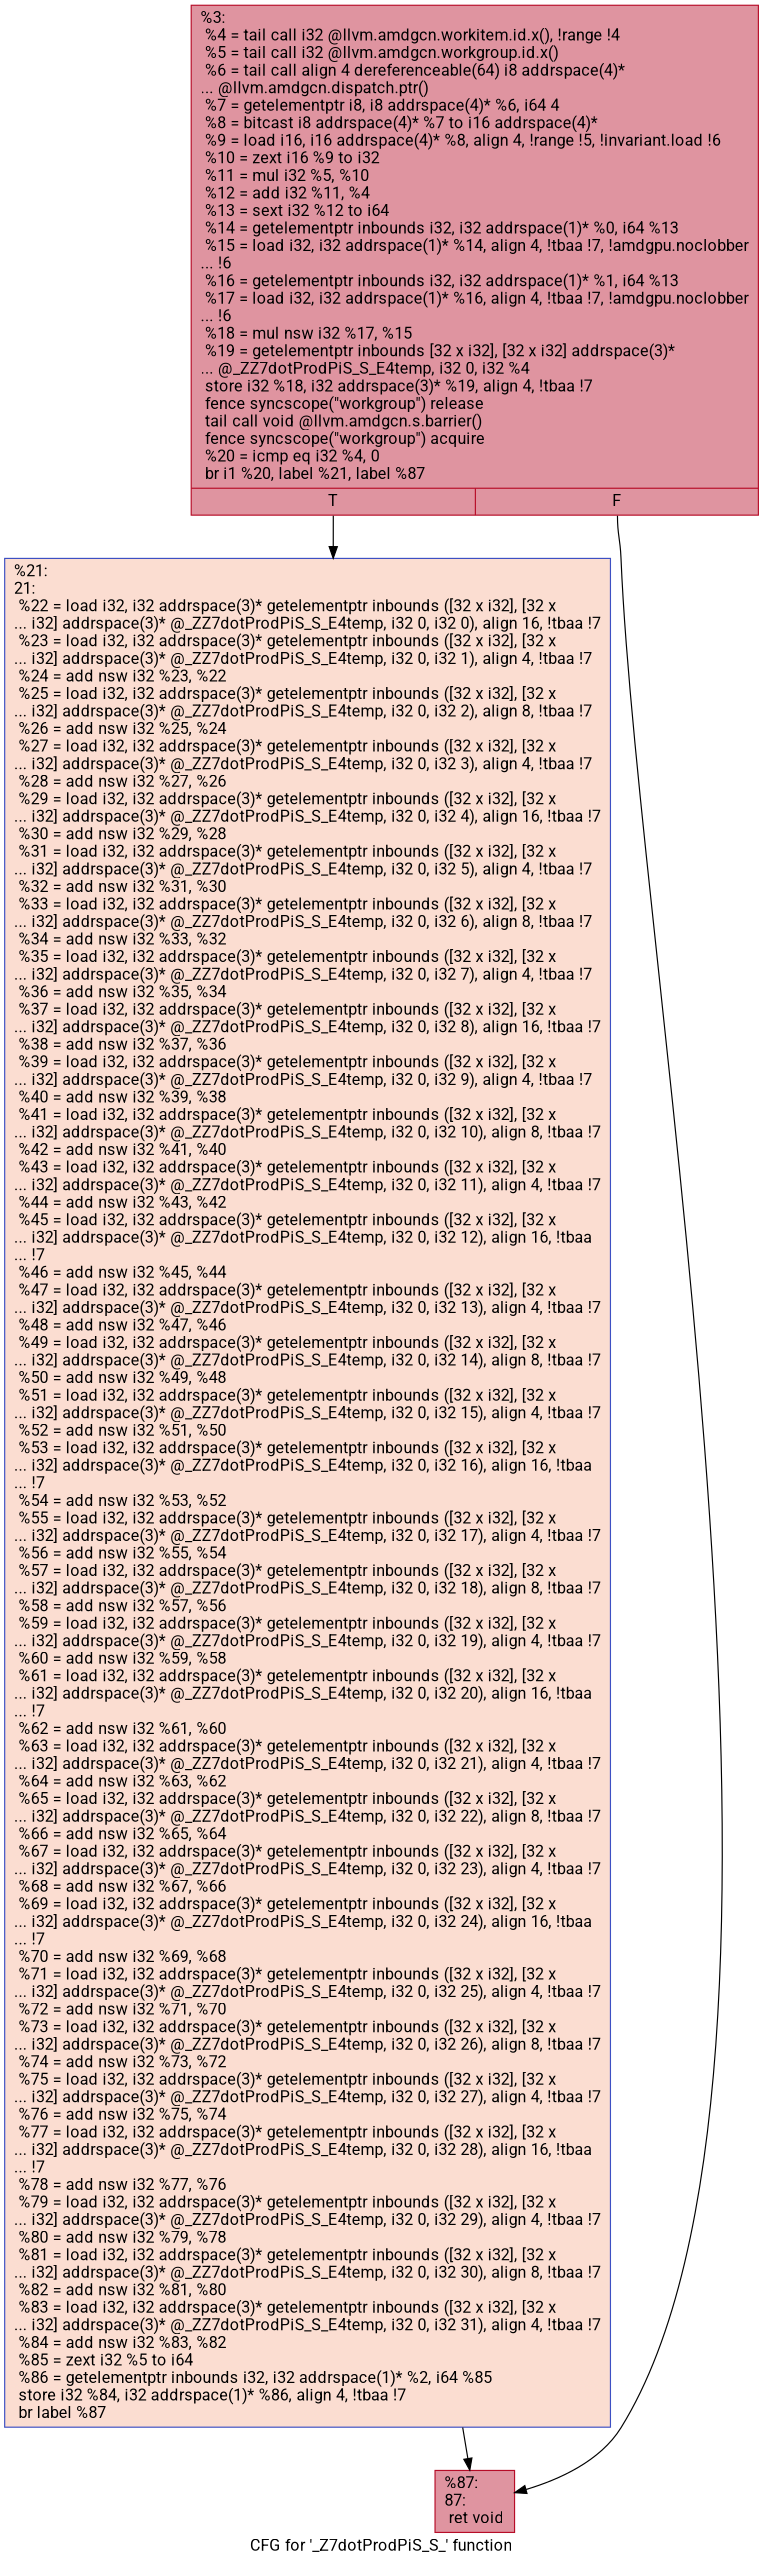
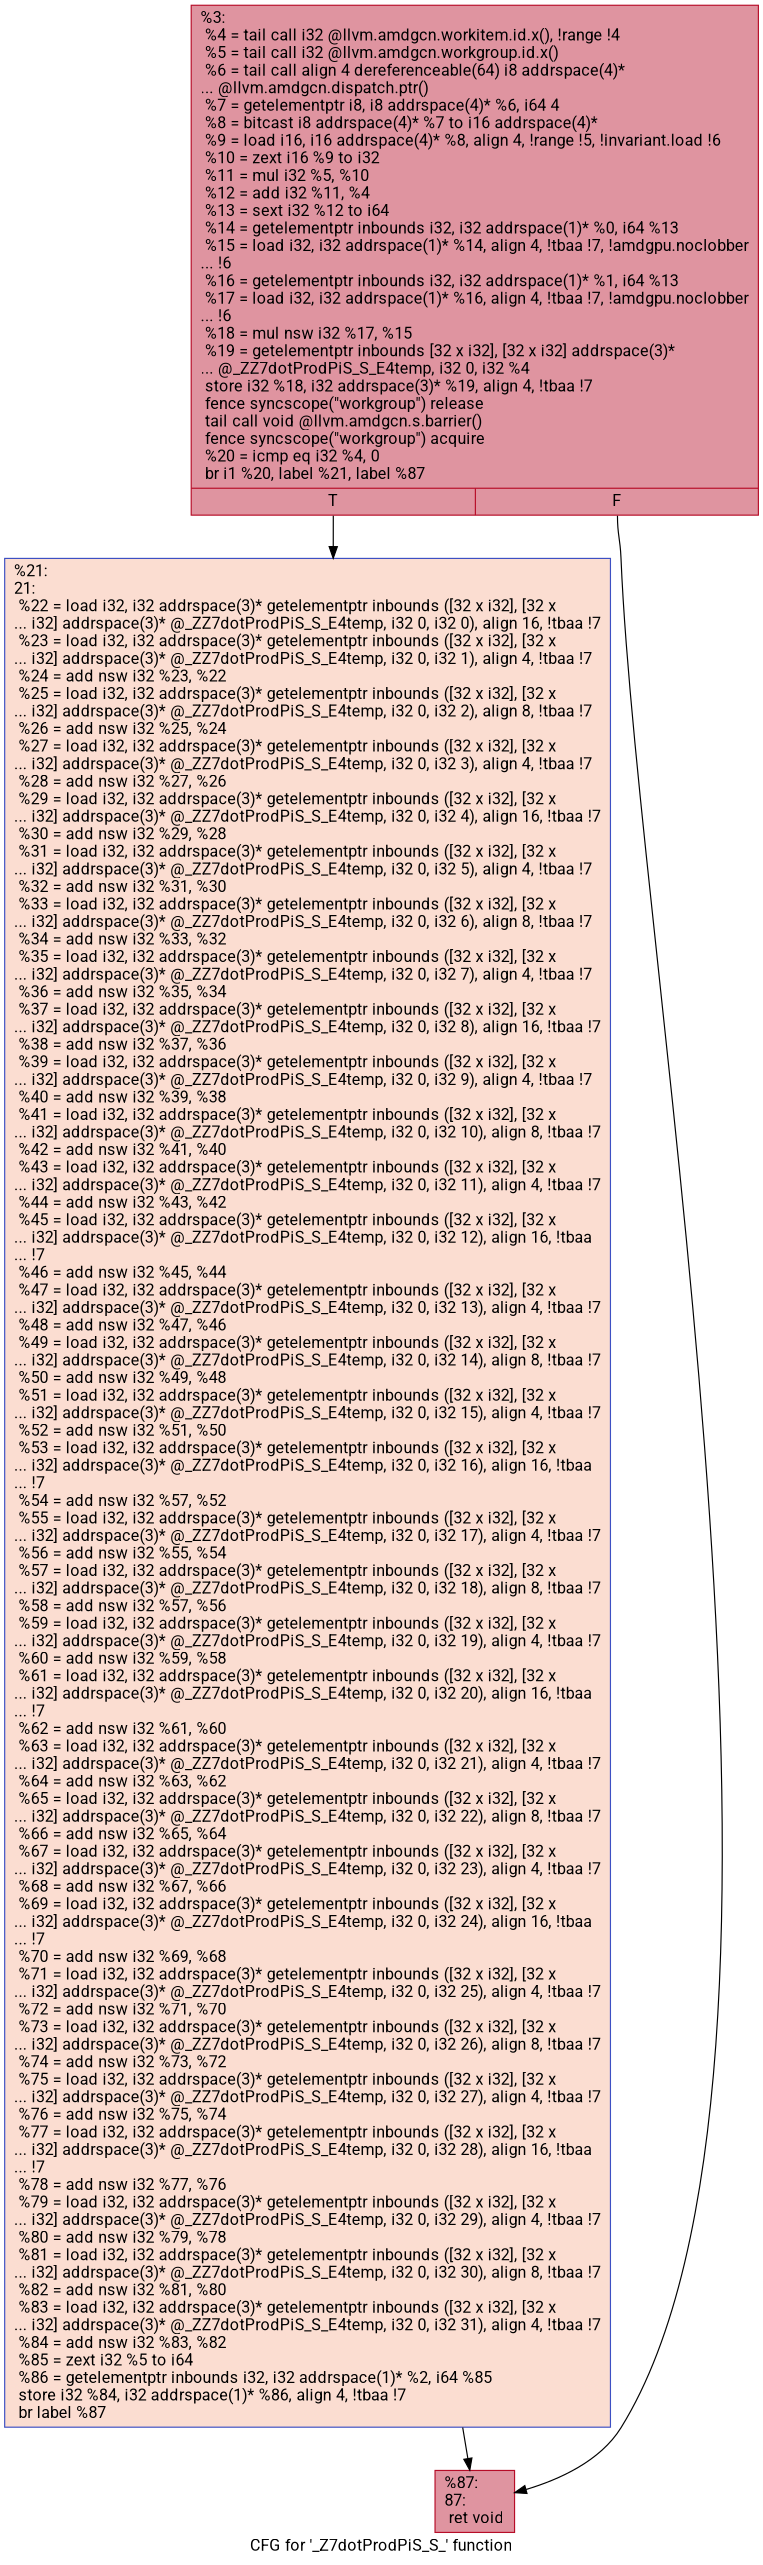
  digraph {
    label="CFG for '_Z7dotProdPiS_S_' function"
    fontname=Roboto
    node [color="#b70d28ff" fillcolor="#b70d2870" shape=record style=filled fontname=Roboto]
    edge [fontname=Roboto]
    n1 [label="{%3:\l  %4 = tail call i32 @llvm.amdgcn.workitem.id.x(), !range !4\l  %5 = tail call i32 @llvm.amdgcn.workgroup.id.x()\l  %6 = tail call align 4 dereferenceable(64) i8 addrspace(4)*\l... @llvm.amdgcn.dispatch.ptr()\l  %7 = getelementptr i8, i8 addrspace(4)* %6, i64 4\l  %8 = bitcast i8 addrspace(4)* %7 to i16 addrspace(4)*\l  %9 = load i16, i16 addrspace(4)* %8, align 4, !range !5, !invariant.load !6\l  %10 = zext i16 %9 to i32\l  %11 = mul i32 %5, %10\l  %12 = add i32 %11, %4\l  %13 = sext i32 %12 to i64\l  %14 = getelementptr inbounds i32, i32 addrspace(1)* %0, i64 %13\l  %15 = load i32, i32 addrspace(1)* %14, align 4, !tbaa !7, !amdgpu.noclobber\l... !6\l  %16 = getelementptr inbounds i32, i32 addrspace(1)* %1, i64 %13\l  %17 = load i32, i32 addrspace(1)* %16, align 4, !tbaa !7, !amdgpu.noclobber\l... !6\l  %18 = mul nsw i32 %17, %15\l  %19 = getelementptr inbounds [32 x i32], [32 x i32] addrspace(3)*\l... @_ZZ7dotProdPiS_S_E4temp, i32 0, i32 %4\l  store i32 %18, i32 addrspace(3)* %19, align 4, !tbaa !7\l  fence syncscope(\"workgroup\") release\l  tail call void @llvm.amdgcn.s.barrier()\l  fence syncscope(\"workgroup\") acquire\l  %20 = icmp eq i32 %4, 0\l  br i1 %20, label %21, label %87\l|{<s0>T|<s1>F}}"]
-   n2 [color="#3d50c3ff" fillcolor="#f7b39670" label="{%21:\l21:                                               \l  %22 = load i32, i32 addrspace(3)* getelementptr inbounds ([32 x i32], [32 x\l... i32] addrspace(3)* @_ZZ7dotProdPiS_S_E4temp, i32 0, i32 0), align 16, !tbaa !7\l  %23 = load i32, i32 addrspace(3)* getelementptr inbounds ([32 x i32], [32 x\l... i32] addrspace(3)* @_ZZ7dotProdPiS_S_E4temp, i32 0, i32 1), align 4, !tbaa !7\l  %24 = add nsw i32 %23, %22\l  %25 = load i32, i32 addrspace(3)* getelementptr inbounds ([32 x i32], [32 x\l... i32] addrspace(3)* @_ZZ7dotProdPiS_S_E4temp, i32 0, i32 2), align 8, !tbaa !7\l  %26 = add nsw i32 %25, %24\l  %27 = load i32, i32 addrspace(3)* getelementptr inbounds ([32 x i32], [32 x\l... i32] addrspace(3)* @_ZZ7dotProdPiS_S_E4temp, i32 0, i32 3), align 4, !tbaa !7\l  %28 = add nsw i32 %27, %26\l  %29 = load i32, i32 addrspace(3)* getelementptr inbounds ([32 x i32], [32 x\l... i32] addrspace(3)* @_ZZ7dotProdPiS_S_E4temp, i32 0, i32 4), align 16, !tbaa !7\l  %30 = add nsw i32 %29, %28\l  %31 = load i32, i32 addrspace(3)* getelementptr inbounds ([32 x i32], [32 x\l... i32] addrspace(3)* @_ZZ7dotProdPiS_S_E4temp, i32 0, i32 5), align 4, !tbaa !7\l  %32 = add nsw i32 %31, %30\l  %33 = load i32, i32 addrspace(3)* getelementptr inbounds ([32 x i32], [32 x\l... i32] addrspace(3)* @_ZZ7dotProdPiS_S_E4temp, i32 0, i32 6), align 8, !tbaa !7\l  %34 = add nsw i32 %33, %32\l  %35 = load i32, i32 addrspace(3)* getelementptr inbounds ([32 x i32], [32 x\l... i32] addrspace(3)* @_ZZ7dotProdPiS_S_E4temp, i32 0, i32 7), align 4, !tbaa !7\l  %36 = add nsw i32 %35, %34\l  %37 = load i32, i32 addrspace(3)* getelementptr inbounds ([32 x i32], [32 x\l... i32] addrspace(3)* @_ZZ7dotProdPiS_S_E4temp, i32 0, i32 8), align 16, !tbaa !7\l  %38 = add nsw i32 %37, %36\l  %39 = load i32, i32 addrspace(3)* getelementptr inbounds ([32 x i32], [32 x\l... i32] addrspace(3)* @_ZZ7dotProdPiS_S_E4temp, i32 0, i32 9), align 4, !tbaa !7\l  %40 = add nsw i32 %39, %38\l  %41 = load i32, i32 addrspace(3)* getelementptr inbounds ([32 x i32], [32 x\l... i32] addrspace(3)* @_ZZ7dotProdPiS_S_E4temp, i32 0, i32 10), align 8, !tbaa !7\l  %42 = add nsw i32 %41, %40\l  %43 = load i32, i32 addrspace(3)* getelementptr inbounds ([32 x i32], [32 x\l... i32] addrspace(3)* @_ZZ7dotProdPiS_S_E4temp, i32 0, i32 11), align 4, !tbaa !7\l  %44 = add nsw i32 %43, %42\l  %45 = load i32, i32 addrspace(3)* getelementptr inbounds ([32 x i32], [32 x\l... i32] addrspace(3)* @_ZZ7dotProdPiS_S_E4temp, i32 0, i32 12), align 16, !tbaa\l... !7\l  %46 = add nsw i32 %45, %44\l  %47 = load i32, i32 addrspace(3)* getelementptr inbounds ([32 x i32], [32 x\l... i32] addrspace(3)* @_ZZ7dotProdPiS_S_E4temp, i32 0, i32 13), align 4, !tbaa !7\l  %48 = add nsw i32 %47, %46\l  %49 = load i32, i32 addrspace(3)* getelementptr inbounds ([32 x i32], [32 x\l... i32] addrspace(3)* @_ZZ7dotProdPiS_S_E4temp, i32 0, i32 14), align 8, !tbaa !7\l  %50 = add nsw i32 %49, %48\l  %51 = load i32, i32 addrspace(3)* getelementptr inbounds ([32 x i32], [32 x\l... i32] addrspace(3)* @_ZZ7dotProdPiS_S_E4temp, i32 0, i32 15), align 4, !tbaa !7\l  %52 = add nsw i32 %51, %50\l  %53 = load i32, i32 addrspace(3)* getelementptr inbounds ([32 x i32], [32 x\l... i32] addrspace(3)* @_ZZ7dotProdPiS_S_E4temp, i32 0, i32 16), align 16, !tbaa\l... !7\l  %54 = add nsw i32 %53, %52\l  %55 = load i32, i32 addrspace(3)* getelementptr inbounds ([32 x i32], [32 x\l... i32] addrspace(3)* @_ZZ7dotProdPiS_S_E4temp, i32 0, i32 17), align 4, !tbaa !7\l  %56 = add nsw i32 %55, %54\l  %57 = load i32, i32 addrspace(3)* getelementptr inbounds ([32 x i32], [32 x\l... i32] addrspace(3)* @_ZZ7dotProdPiS_S_E4temp, i32 0, i32 18), align 8, !tbaa !7\l  %58 = add nsw i32 %57, %56\l  %59 = load i32, i32 addrspace(3)* getelementptr inbounds ([32 x i32], [32 x\l... i32] addrspace(3)* @_ZZ7dotProdPiS_S_E4temp, i32 0, i32 19), align 4, !tbaa !7\l  %60 = add nsw i32 %59, %58\l  %61 = load i32, i32 addrspace(3)* getelementptr inbounds ([32 x i32], [32 x\l... i32] addrspace(3)* @_ZZ7dotProdPiS_S_E4temp, i32 0, i32 20), align 16, !tbaa\l... !7\l  %62 = add nsw i32 %61, %60\l  %63 = load i32, i32 addrspace(3)* getelementptr inbounds ([32 x i32], [32 x\l... i32] addrspace(3)* @_ZZ7dotProdPiS_S_E4temp, i32 0, i32 21), align 4, !tbaa !7\l  %64 = add nsw i32 %63, %62\l  %65 = load i32, i32 addrspace(3)* getelementptr inbounds ([32 x i32], [32 x\l... i32] addrspace(3)* @_ZZ7dotProdPiS_S_E4temp, i32 0, i32 22), align 8, !tbaa !7\l  %66 = add nsw i32 %65, %64\l  %67 = load i32, i32 addrspace(3)* getelementptr inbounds ([32 x i32], [32 x\l... i32] addrspace(3)* @_ZZ7dotProdPiS_S_E4temp, i32 0, i32 23), align 4, !tbaa !7\l  %68 = add nsw i32 %67, %66\l  %69 = load i32, i32 addrspace(3)* getelementptr inbounds ([32 x i32], [32 x\l... i32] addrspace(3)* @_ZZ7dotProdPiS_S_E4temp, i32 0, i32 24), align 16, !tbaa\l... !7\l  %70 = add nsw i32 %69, %68\l  %71 = load i32, i32 addrspace(3)* getelementptr inbounds ([32 x i32], [32 x\l... i32] addrspace(3)* @_ZZ7dotProdPiS_S_E4temp, i32 0, i32 25), align 4, !tbaa !7\l  %72 = add nsw i32 %71, %70\l  %73 = load i32, i32 addrspace(3)* getelementptr inbounds ([32 x i32], [32 x\l... i32] addrspace(3)* @_ZZ7dotProdPiS_S_E4temp, i32 0, i32 26), align 8, !tbaa !7\l  %74 = add nsw i32 %73, %72\l  %75 = load i32, i32 addrspace(3)* getelementptr inbounds ([32 x i32], [32 x\l... i32] addrspace(3)* @_ZZ7dotProdPiS_S_E4temp, i32 0, i32 27), align 4, !tbaa !7\l  %76 = add nsw i32 %75, %74\l  %77 = load i32, i32 addrspace(3)* getelementptr inbounds ([32 x i32], [32 x\l... i32] addrspace(3)* @_ZZ7dotProdPiS_S_E4temp, i32 0, i32 28), align 16, !tbaa\l... !7\l  %78 = add nsw i32 %77, %76\l  %79 = load i32, i32 addrspace(3)* getelementptr inbounds ([32 x i32], [32 x\l... i32] addrspace(3)* @_ZZ7dotProdPiS_S_E4temp, i32 0, i32 29), align 4, !tbaa !7\l  %80 = add nsw i32 %79, %78\l  %81 = load i32, i32 addrspace(3)* getelementptr inbounds ([32 x i32], [32 x\l... i32] addrspace(3)* @_ZZ7dotProdPiS_S_E4temp, i32 0, i32 30), align 8, !tbaa !7\l  %82 = add nsw i32 %81, %80\l  %83 = load i32, i32 addrspace(3)* getelementptr inbounds ([32 x i32], [32 x\l... i32] addrspace(3)* @_ZZ7dotProdPiS_S_E4temp, i32 0, i32 31), align 4, !tbaa !7\l  %84 = add nsw i32 %83, %82\l  %85 = zext i32 %5 to i64\l  %86 = getelementptr inbounds i32, i32 addrspace(1)* %2, i64 %85\l  store i32 %84, i32 addrspace(1)* %86, align 4, !tbaa !7\l  br label %87\l}"]
+   n2 [color="#3d50c3ff" fillcolor="#f7b39670" label="{%21:\l21:                                               \l  %22 = load i32, i32 addrspace(3)* getelementptr inbounds ([32 x i32], [32 x\l... i32] addrspace(3)* @_ZZ7dotProdPiS_S_E4temp, i32 0, i32 0), align 16, !tbaa !7\l  %23 = load i32, i32 addrspace(3)* getelementptr inbounds ([32 x i32], [32 x\l... i32] addrspace(3)* @_ZZ7dotProdPiS_S_E4temp, i32 0, i32 1), align 4, !tbaa !7\l  %24 = add nsw i32 %23, %22\l  %25 = load i32, i32 addrspace(3)* getelementptr inbounds ([32 x i32], [32 x\l... i32] addrspace(3)* @_ZZ7dotProdPiS_S_E4temp, i32 0, i32 2), align 8, !tbaa !7\l  %26 = add nsw i32 %25, %24\l  %27 = load i32, i32 addrspace(3)* getelementptr inbounds ([32 x i32], [32 x\l... i32] addrspace(3)* @_ZZ7dotProdPiS_S_E4temp, i32 0, i32 3), align 4, !tbaa !7\l  %28 = add nsw i32 %27, %26\l  %29 = load i32, i32 addrspace(3)* getelementptr inbounds ([32 x i32], [32 x\l... i32] addrspace(3)* @_ZZ7dotProdPiS_S_E4temp, i32 0, i32 4), align 16, !tbaa !7\l  %30 = add nsw i32 %29, %28\l  %31 = load i32, i32 addrspace(3)* getelementptr inbounds ([32 x i32], [32 x\l... i32] addrspace(3)* @_ZZ7dotProdPiS_S_E4temp, i32 0, i32 5), align 4, !tbaa !7\l  %32 = add nsw i32 %31, %30\l  %33 = load i32, i32 addrspace(3)* getelementptr inbounds ([32 x i32], [32 x\l... i32] addrspace(3)* @_ZZ7dotProdPiS_S_E4temp, i32 0, i32 6), align 8, !tbaa !7\l  %34 = add nsw i32 %33, %32\l  %35 = load i32, i32 addrspace(3)* getelementptr inbounds ([32 x i32], [32 x\l... i32] addrspace(3)* @_ZZ7dotProdPiS_S_E4temp, i32 0, i32 7), align 4, !tbaa !7\l  %36 = add nsw i32 %35, %34\l  %37 = load i32, i32 addrspace(3)* getelementptr inbounds ([32 x i32], [32 x\l... i32] addrspace(3)* @_ZZ7dotProdPiS_S_E4temp, i32 0, i32 8), align 16, !tbaa !7\l  %38 = add nsw i32 %37, %36\l  %39 = load i32, i32 addrspace(3)* getelementptr inbounds ([32 x i32], [32 x\l... i32] addrspace(3)* @_ZZ7dotProdPiS_S_E4temp, i32 0, i32 9), align 4, !tbaa !7\l  %40 = add nsw i32 %39, %38\l  %41 = load i32, i32 addrspace(3)* getelementptr inbounds ([32 x i32], [32 x\l... i32] addrspace(3)* @_ZZ7dotProdPiS_S_E4temp, i32 0, i32 10), align 8, !tbaa !7\l  %42 = add nsw i32 %41, %40\l  %43 = load i32, i32 addrspace(3)* getelementptr inbounds ([32 x i32], [32 x\l... i32] addrspace(3)* @_ZZ7dotProdPiS_S_E4temp, i32 0, i32 11), align 4, !tbaa !7\l  %44 = add nsw i32 %43, %42\l  %45 = load i32, i32 addrspace(3)* getelementptr inbounds ([32 x i32], [32 x\l... i32] addrspace(3)* @_ZZ7dotProdPiS_S_E4temp, i32 0, i32 12), align 16, !tbaa\l... !7\l  %46 = add nsw i32 %45, %44\l  %47 = load i32, i32 addrspace(3)* getelementptr inbounds ([32 x i32], [32 x\l... i32] addrspace(3)* @_ZZ7dotProdPiS_S_E4temp, i32 0, i32 13), align 4, !tbaa !7\l  %48 = add nsw i32 %47, %46\l  %49 = load i32, i32 addrspace(3)* getelementptr inbounds ([32 x i32], [32 x\l... i32] addrspace(3)* @_ZZ7dotProdPiS_S_E4temp, i32 0, i32 14), align 8, !tbaa !7\l  %50 = add nsw i32 %49, %48\l  %51 = load i32, i32 addrspace(3)* getelementptr inbounds ([32 x i32], [32 x\l... i32] addrspace(3)* @_ZZ7dotProdPiS_S_E4temp, i32 0, i32 15), align 4, !tbaa !7\l  %52 = add nsw i32 %51, %50\l  %53 = load i32, i32 addrspace(3)* getelementptr inbounds ([32 x i32], [32 x\l... i32] addrspace(3)* @_ZZ7dotProdPiS_S_E4temp, i32 0, i32 16), align 16, !tbaa\l... !7\l  %54 = add nsw i32 %57, %52\l  %55 = load i32, i32 addrspace(3)* getelementptr inbounds ([32 x i32], [32 x\l... i32] addrspace(3)* @_ZZ7dotProdPiS_S_E4temp, i32 0, i32 17), align 4, !tbaa !7\l  %56 = add nsw i32 %55, %54\l  %57 = load i32, i32 addrspace(3)* getelementptr inbounds ([32 x i32], [32 x\l... i32] addrspace(3)* @_ZZ7dotProdPiS_S_E4temp, i32 0, i32 18), align 8, !tbaa !7\l  %58 = add nsw i32 %57, %56\l  %59 = load i32, i32 addrspace(3)* getelementptr inbounds ([32 x i32], [32 x\l... i32] addrspace(3)* @_ZZ7dotProdPiS_S_E4temp, i32 0, i32 19), align 4, !tbaa !7\l  %60 = add nsw i32 %59, %58\l  %61 = load i32, i32 addrspace(3)* getelementptr inbounds ([32 x i32], [32 x\l... i32] addrspace(3)* @_ZZ7dotProdPiS_S_E4temp, i32 0, i32 20), align 16, !tbaa\l... !7\l  %62 = add nsw i32 %61, %60\l  %63 = load i32, i32 addrspace(3)* getelementptr inbounds ([32 x i32], [32 x\l... i32] addrspace(3)* @_ZZ7dotProdPiS_S_E4temp, i32 0, i32 21), align 4, !tbaa !7\l  %64 = add nsw i32 %63, %62\l  %65 = load i32, i32 addrspace(3)* getelementptr inbounds ([32 x i32], [32 x\l... i32] addrspace(3)* @_ZZ7dotProdPiS_S_E4temp, i32 0, i32 22), align 8, !tbaa !7\l  %66 = add nsw i32 %65, %64\l  %67 = load i32, i32 addrspace(3)* getelementptr inbounds ([32 x i32], [32 x\l... i32] addrspace(3)* @_ZZ7dotProdPiS_S_E4temp, i32 0, i32 23), align 4, !tbaa !7\l  %68 = add nsw i32 %67, %66\l  %69 = load i32, i32 addrspace(3)* getelementptr inbounds ([32 x i32], [32 x\l... i32] addrspace(3)* @_ZZ7dotProdPiS_S_E4temp, i32 0, i32 24), align 16, !tbaa\l... !7\l  %70 = add nsw i32 %69, %68\l  %71 = load i32, i32 addrspace(3)* getelementptr inbounds ([32 x i32], [32 x\l... i32] addrspace(3)* @_ZZ7dotProdPiS_S_E4temp, i32 0, i32 25), align 4, !tbaa !7\l  %72 = add nsw i32 %71, %70\l  %73 = load i32, i32 addrspace(3)* getelementptr inbounds ([32 x i32], [32 x\l... i32] addrspace(3)* @_ZZ7dotProdPiS_S_E4temp, i32 0, i32 26), align 8, !tbaa !7\l  %74 = add nsw i32 %73, %72\l  %75 = load i32, i32 addrspace(3)* getelementptr inbounds ([32 x i32], [32 x\l... i32] addrspace(3)* @_ZZ7dotProdPiS_S_E4temp, i32 0, i32 27), align 4, !tbaa !7\l  %76 = add nsw i32 %75, %74\l  %77 = load i32, i32 addrspace(3)* getelementptr inbounds ([32 x i32], [32 x\l... i32] addrspace(3)* @_ZZ7dotProdPiS_S_E4temp, i32 0, i32 28), align 16, !tbaa\l... !7\l  %78 = add nsw i32 %77, %76\l  %79 = load i32, i32 addrspace(3)* getelementptr inbounds ([32 x i32], [32 x\l... i32] addrspace(3)* @_ZZ7dotProdPiS_S_E4temp, i32 0, i32 29), align 4, !tbaa !7\l  %80 = add nsw i32 %79, %78\l  %81 = load i32, i32 addrspace(3)* getelementptr inbounds ([32 x i32], [32 x\l... i32] addrspace(3)* @_ZZ7dotProdPiS_S_E4temp, i32 0, i32 30), align 8, !tbaa !7\l  %82 = add nsw i32 %81, %80\l  %83 = load i32, i32 addrspace(3)* getelementptr inbounds ([32 x i32], [32 x\l... i32] addrspace(3)* @_ZZ7dotProdPiS_S_E4temp, i32 0, i32 31), align 4, !tbaa !7\l  %84 = add nsw i32 %83, %82\l  %85 = zext i32 %5 to i64\l  %86 = getelementptr inbounds i32, i32 addrspace(1)* %2, i64 %85\l  store i32 %84, i32 addrspace(1)* %86, align 4, !tbaa !7\l  br label %87\l}"]
    n3 [label="{%87:\l87:                                               \l  ret void\l}"]
    n1 -> n2 [tailport=s0]
    n1 -> n3 [tailport=s1]
    n2 -> n3
  }
